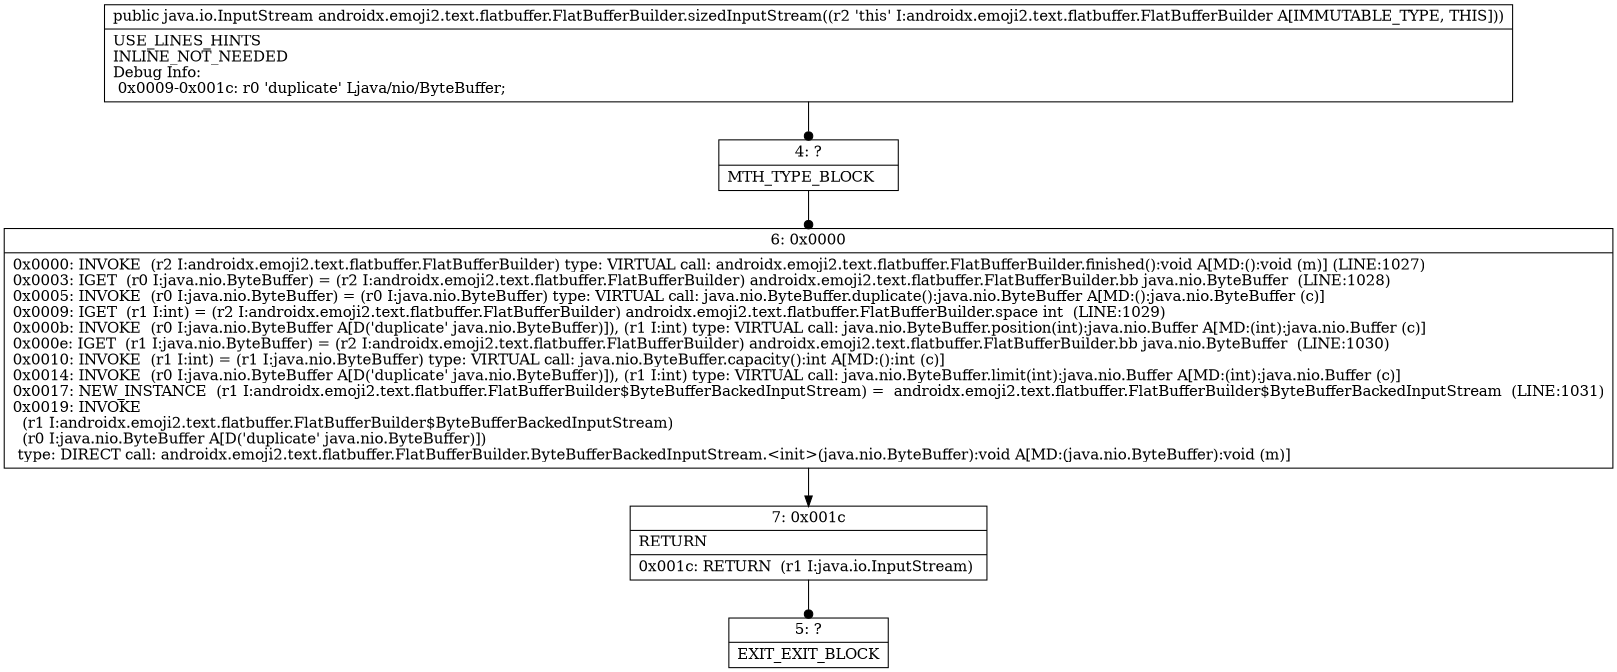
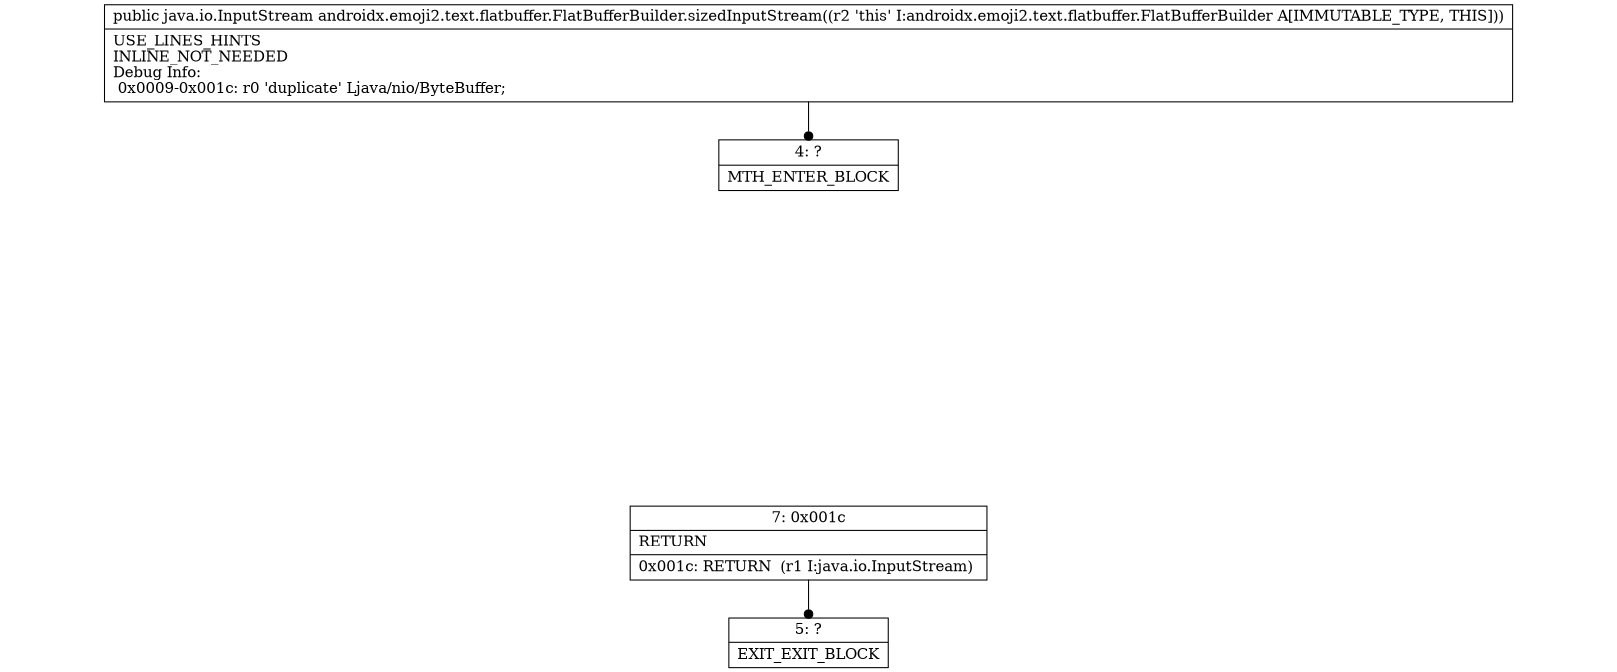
  digraph {
    node [shape=record]
    edge [arrowhead=dot]
-   n1 [label="{4\:\ ?|MTH_TYPE_BLOCK\l}"]
-   n2 [label="{6\:\ 0x0000|0x0000: INVOKE  (r2 I:androidx.emoji2.text.flatbuffer.FlatBufferBuilder) type: VIRTUAL call: androidx.emoji2.text.flatbuffer.FlatBufferBuilder.finished():void A[MD:():void (m)] (LINE:1027)\l0x0003: IGET  (r0 I:java.nio.ByteBuffer) = (r2 I:androidx.emoji2.text.flatbuffer.FlatBufferBuilder) androidx.emoji2.text.flatbuffer.FlatBufferBuilder.bb java.nio.ByteBuffer  (LINE:1028)\l0x0005: INVOKE  (r0 I:java.nio.ByteBuffer) = (r0 I:java.nio.ByteBuffer) type: VIRTUAL call: java.nio.ByteBuffer.duplicate():java.nio.ByteBuffer A[MD:():java.nio.ByteBuffer (c)]\l0x0009: IGET  (r1 I:int) = (r2 I:androidx.emoji2.text.flatbuffer.FlatBufferBuilder) androidx.emoji2.text.flatbuffer.FlatBufferBuilder.space int  (LINE:1029)\l0x000b: INVOKE  (r0 I:java.nio.ByteBuffer A[D('duplicate' java.nio.ByteBuffer)]), (r1 I:int) type: VIRTUAL call: java.nio.ByteBuffer.position(int):java.nio.Buffer A[MD:(int):java.nio.Buffer (c)]\l0x000e: IGET  (r1 I:java.nio.ByteBuffer) = (r2 I:androidx.emoji2.text.flatbuffer.FlatBufferBuilder) androidx.emoji2.text.flatbuffer.FlatBufferBuilder.bb java.nio.ByteBuffer  (LINE:1030)\l0x0010: INVOKE  (r1 I:int) = (r1 I:java.nio.ByteBuffer) type: VIRTUAL call: java.nio.ByteBuffer.capacity():int A[MD:():int (c)]\l0x0014: INVOKE  (r0 I:java.nio.ByteBuffer A[D('duplicate' java.nio.ByteBuffer)]), (r1 I:int) type: VIRTUAL call: java.nio.ByteBuffer.limit(int):java.nio.Buffer A[MD:(int):java.nio.Buffer (c)]\l0x0017: NEW_INSTANCE  (r1 I:androidx.emoji2.text.flatbuffer.FlatBufferBuilder$ByteBufferBackedInputStream) =  androidx.emoji2.text.flatbuffer.FlatBufferBuilder$ByteBufferBackedInputStream  (LINE:1031)\l0x0019: INVOKE  \l  (r1 I:androidx.emoji2.text.flatbuffer.FlatBufferBuilder$ByteBufferBackedInputStream)\l  (r0 I:java.nio.ByteBuffer A[D('duplicate' java.nio.ByteBuffer)])\l type: DIRECT call: androidx.emoji2.text.flatbuffer.FlatBufferBuilder.ByteBufferBackedInputStream.\<init\>(java.nio.ByteBuffer):void A[MD:(java.nio.ByteBuffer):void (m)]\l}"]
+   n1 [label="{4\:\ ?|MTH_ENTER_BLOCK\l}"]
    n3 [label="{7\:\ 0x001c|RETURN\l|0x001c: RETURN  (r1 I:java.io.InputStream) \l}"]
    n4 [label="{5\:\ ?|EXIT_EXIT_BLOCK\l}"]
    n5 [label="{public java.io.InputStream androidx.emoji2.text.flatbuffer.FlatBufferBuilder.sizedInputStream((r2 'this' I:androidx.emoji2.text.flatbuffer.FlatBufferBuilder A[IMMUTABLE_TYPE, THIS]))  | USE_LINES_HINTS\lINLINE_NOT_NEEDED\lDebug Info:\l  0x0009\-0x001c: r0 'duplicate' Ljava\/nio\/ByteBuffer;\l}"]
-   n1 -> n2
-   n2 -> n3 [arrowhead=normal]
    n3 -> n4
    n5 -> n1
  }
